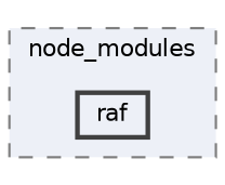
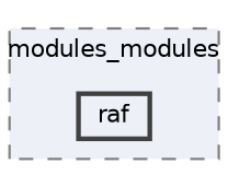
  digraph {
    compound=true
    rankdir=LR
    n1 [color=grey25 fillcolor="#edf0f7" fontname=Helvetica fontsize=10 height=0.2 label=raf shape=box style="filled,bold" width=0.4]
    subgraph cluster_1 {
      bgcolor="#edf0f7"
      fontname=Helvetica
      fontsize=10
-     label=node_modules
+     label=modules_modules
      pencolor=grey50
      style="filled,dashed"
      n1
    }
  }
